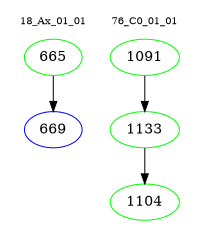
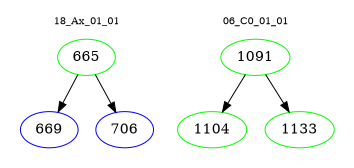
  digraph {
    node [color=green]
    edge [color=black]
    n1 [label=665]
    n2 [color=blue label=669]
+   n3 [color=blue label=706]
    n4 [label=1091]
    n5 [label=1104]
    n6 [label=1133]
    subgraph cluster_1 {
      color=white
      fontsize=10
      label="18_Ax_01_01"
      n1
      n2
+     n3
    }
    subgraph cluster_2 {
      color=white
      fontsize=10
-     label="76_C0_01_01"
+     label="06_C0_01_01"
      n4
      n5
      n6
    }
    n1 -> n2
-   n6 -> n5
+   n1 -> n3
+   n4 -> n5
    n4 -> n6
  }
